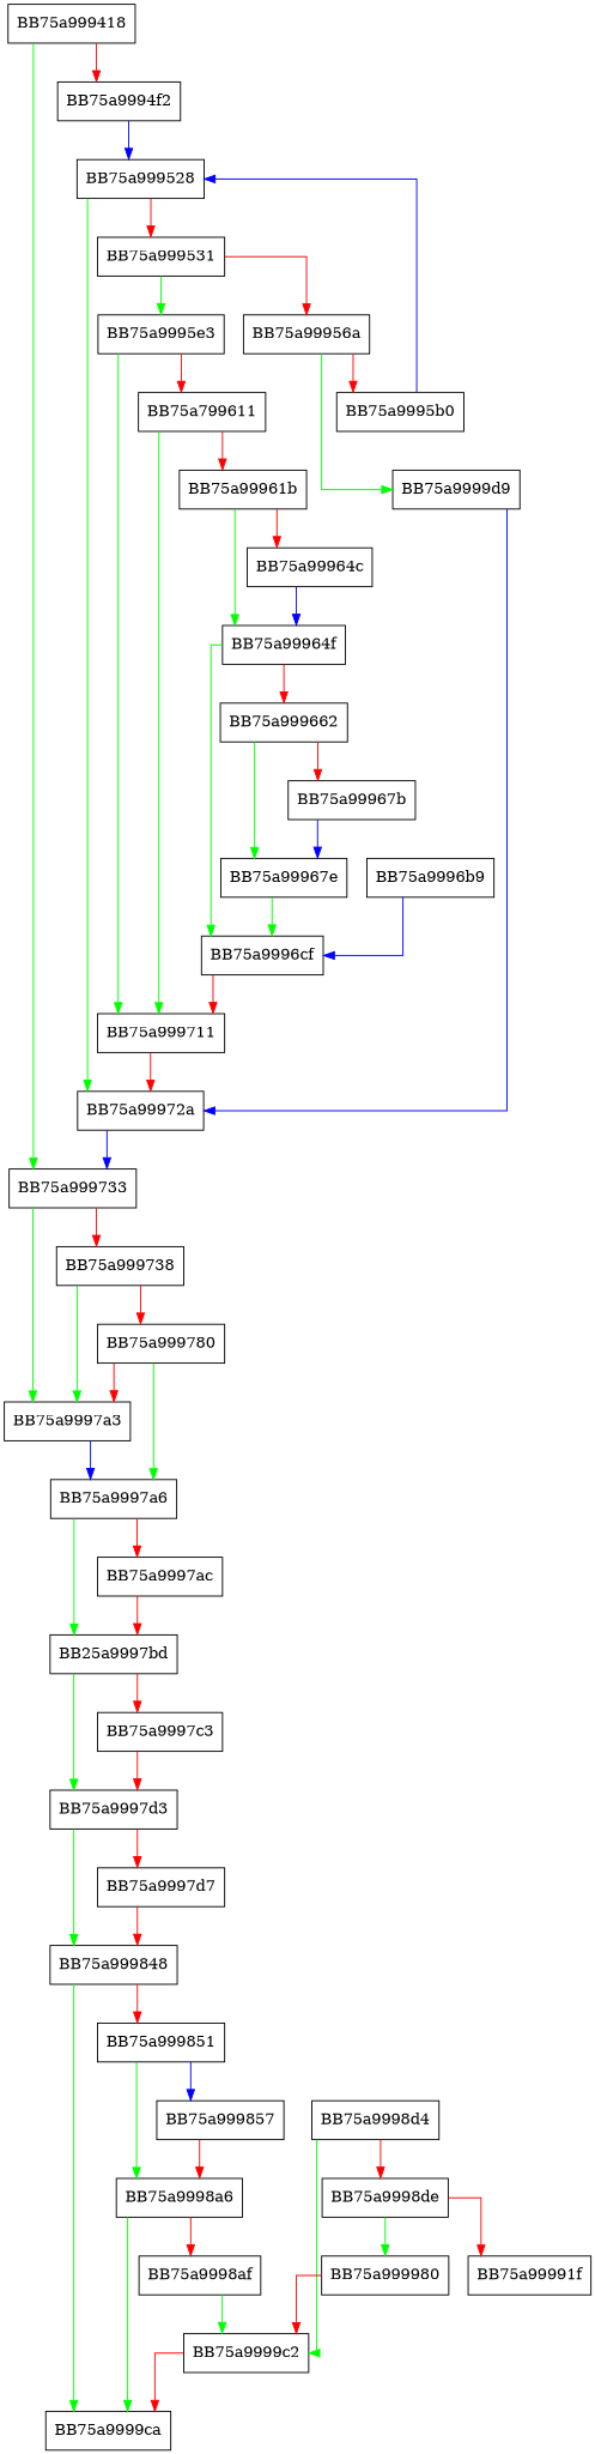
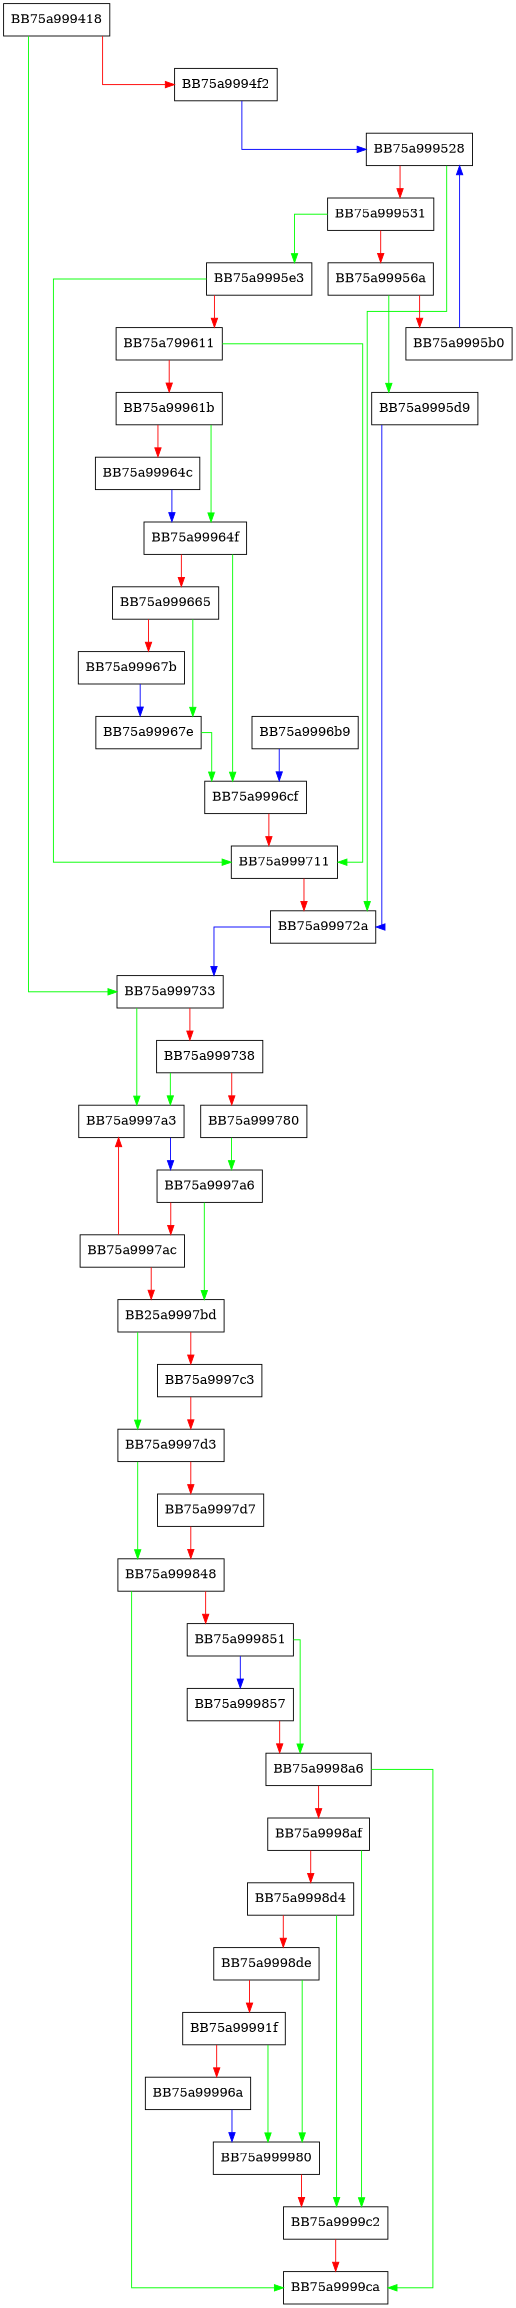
  digraph {
    splines=ortho
    node [shape=box]
    edge [color=red]
    BB75a999418
    BB75a999733
    BB75a9994f2
    BB75a9997a3
    BB75a999738
    BB75a999528
    BB75a9997a6
    BB75a999780
    BB75a99972a
    BB75a999531
    BB75a9995e3
    BB75a99956a
    BB75a999711
    n14 [label=BB75a799611]
-   BB75a9995d9 [label=BB75a9999d9]
+   BB75a9995d9
    BB75a9995b0
    BB75a99961b
    BB75a99964f
    BB75a99964c
    BB75a9996cf
-   BB75a999665 [label=BB75a999662]
+   BB75a999665
    BB75a99967e
    BB75a99967b
    BB75a9996b9
    n25 [label=BB25a9997bd]
    BB75a9997ac
    BB75a9997d3
    BB75a9997c3
    BB75a999848
    BB75a9997d7
    BB75a9999ca
    BB75a999851
    BB75a9998a6
    BB75a999857
    BB75a9998af
    BB75a9999c2
    BB75a9998d4
    BB75a9998de
    BB75a999980
    BB75a99991f
+   BB75a99996a
    BB75a999418 -> BB75a999733 [color=green]
    BB75a999418 -> BB75a9994f2
    BB75a999733 -> BB75a9997a3 [color=green]
    BB75a999733 -> BB75a999738
    BB75a9994f2 -> BB75a999528 [color=blue]
    BB75a9997a3 -> BB75a9997a6 [color=blue]
    BB75a999738 -> BB75a9997a3 [color=green]
    BB75a999738 -> BB75a999780
    BB75a999528 -> BB75a99972a [color=green]
    BB75a999528 -> BB75a999531
    BB75a9997a6 -> n25 [color=green]
    BB75a9997a6 -> BB75a9997ac
-   BB75a999780 -> BB75a9997a3
+   BB75a9997ac -> BB75a9997a3
    BB75a999780 -> BB75a9997a6 [color=green]
    BB75a99972a -> BB75a999733 [color=blue]
    BB75a999531 -> BB75a9995e3 [color=green]
    BB75a999531 -> BB75a99956a
    BB75a9995e3 -> BB75a999711 [color=green]
    BB75a9995e3 -> n14
    BB75a99956a -> BB75a9995d9 [color=green]
    BB75a99956a -> BB75a9995b0
    BB75a999711 -> BB75a99972a
    n14 -> BB75a999711 [color=green]
    n14 -> BB75a99961b
    BB75a9995d9 -> BB75a99972a [color=blue]
    BB75a9995b0 -> BB75a999528 [color=blue]
    BB75a99961b -> BB75a99964f [color=green]
    BB75a99961b -> BB75a99964c
    BB75a99964f -> BB75a9996cf [color=green]
    BB75a99964f -> BB75a999665
    BB75a99964c -> BB75a99964f [color=blue]
    BB75a9996cf -> BB75a999711
    BB75a999665 -> BB75a99967e [color=green]
    BB75a999665 -> BB75a99967b
    BB75a99967e -> BB75a9996cf [color=green]
    BB75a99967b -> BB75a99967e [color=blue]
    BB75a9996b9 -> BB75a9996cf [color=blue]
    n25 -> BB75a9997d3 [color=green]
    n25 -> BB75a9997c3
    BB75a9997ac -> n25
    BB75a9997d3 -> BB75a999848 [color=green]
    BB75a9997d3 -> BB75a9997d7
    BB75a9997c3 -> BB75a9997d3
    BB75a999848 -> BB75a9999ca [color=green]
    BB75a999848 -> BB75a999851
    BB75a9997d7 -> BB75a999848
    BB75a999851 -> BB75a9998a6 [color=green]
    BB75a999851 -> BB75a999857 [color=blue]
    BB75a9998a6 -> BB75a9999ca [color=green]
    BB75a9998a6 -> BB75a9998af
    BB75a999857 -> BB75a9998a6
    BB75a9998af -> BB75a9999c2 [color=green]
+   BB75a9998af -> BB75a9998d4
    BB75a9999c2 -> BB75a9999ca
    BB75a9998d4 -> BB75a9999c2 [color=green]
    BB75a9998d4 -> BB75a9998de
    BB75a9998de -> BB75a999980 [color=green]
    BB75a9998de -> BB75a99991f
    BB75a999980 -> BB75a9999c2
+   BB75a99991f -> BB75a999980 [color=green]
+   BB75a99991f -> BB75a99996a
+   BB75a99996a -> BB75a999980 [color=blue]
  }
